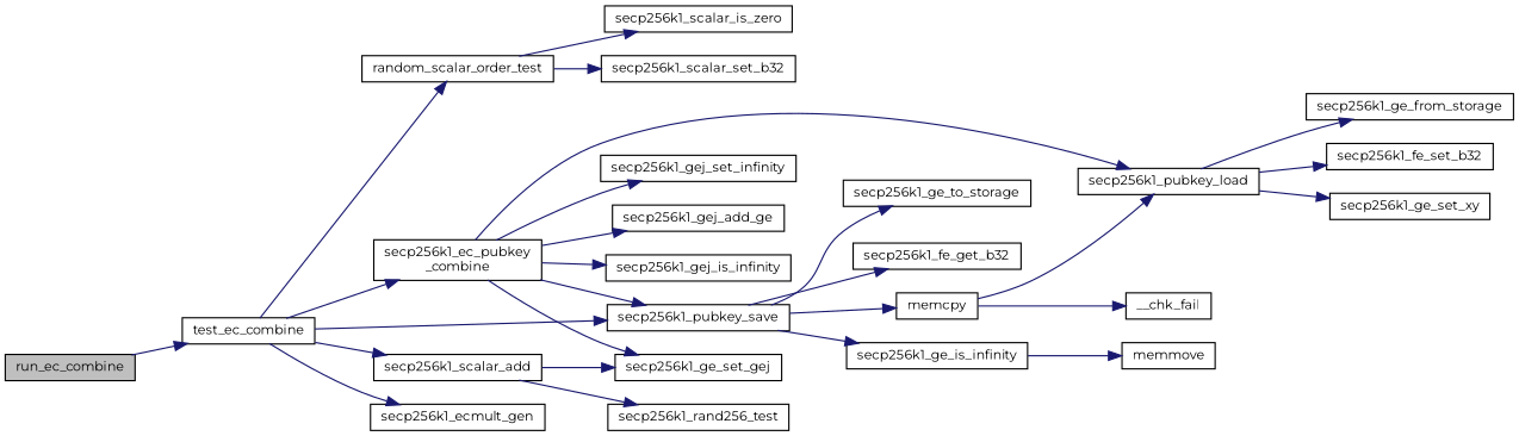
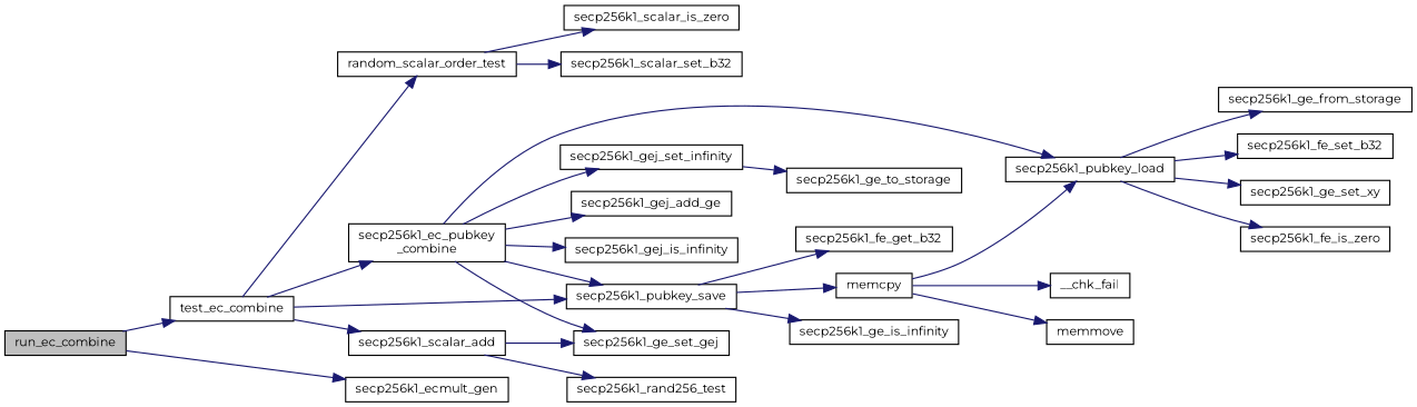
  digraph {
    fontname=Montserrat
    rankdir=LR
    node [color=black fillcolor=white fontname=Montserrat fontsize=10 shape=record style=filled]
    edge [color=midnightblue fontname=Montserrat fontsize=10 labelfontname=Helvetica labelfontsize=10 style=solid]
    n1 [fillcolor=grey75 fontcolor=black height=0.2 label=run_ec_combine width=0.4]
    n2 [height=0.2 label=test_ec_combine width=0.4]
    n3 [height=0.2 label=random_scalar_order_test width=0.4]
    n4 [height=0.2 label=secp256k1_scalar_add width=0.4]
    n5 [height=0.2 label=secp256k1_ecmult_gen width=0.4]
    n6 [height=0.2 label=secp256k1_pubkey_save width=0.4]
    n7 [height=0.2 label="secp256k1_ec_pubkey\l_combine" width=0.4]
    n8 [height=0.2 label=secp256k1_scalar_set_b32 width=0.4]
    n9 [height=0.2 label=secp256k1_scalar_is_zero width=0.4]
    n10 [height=0.2 label=secp256k1_ge_set_gej width=0.4]
    n11 [height=0.2 label=secp256k1_rand256_test width=0.4]
    n12 [height=0.2 label=secp256k1_ge_to_storage width=0.4]
    n13 [height=0.2 label=memcpy width=0.4]
    n14 [height=0.2 label=secp256k1_ge_is_infinity width=0.4]
    n15 [height=0.2 label=secp256k1_fe_get_b32 width=0.4]
    n16 [height=0.2 label=secp256k1_gej_set_infinity width=0.4]
    n17 [height=0.2 label=secp256k1_pubkey_load width=0.4]
    n18 [height=0.2 label=secp256k1_gej_add_ge width=0.4]
    n19 [height=0.2 label=secp256k1_gej_is_infinity width=0.4]
    n20 [height=0.2 label=memmove width=0.4]
    n21 [height=0.2 label=__chk_fail width=0.4]
    n22 [height=0.2 label=secp256k1_ge_from_storage width=0.4]
    n23 [height=0.2 label=secp256k1_fe_set_b32 width=0.4]
    n24 [height=0.2 label=secp256k1_ge_set_xy width=0.4]
+   n25 [height=0.2 label=secp256k1_fe_is_zero width=0.4]
    n1 -> n2
    n2 -> n3
    n2 -> n4
-   n2 -> n5
+   n1 -> n5
    n2 -> n6
    n2 -> n7
    n3 -> n8
    n3 -> n9
    n4 -> n10
    n4 -> n11
-   n6 -> n12
+   n16 -> n12
    n6 -> n13
    n6 -> n14
    n6 -> n15
    n7 -> n6
    n7 -> n10
    n7 -> n16
    n7 -> n17
    n7 -> n18
    n7 -> n19
    n13 -> n17
-   n14 -> n20
+   n13 -> n20
    n13 -> n21
    n17 -> n22
    n17 -> n23
    n17 -> n24
+   n17 -> n25
  }
